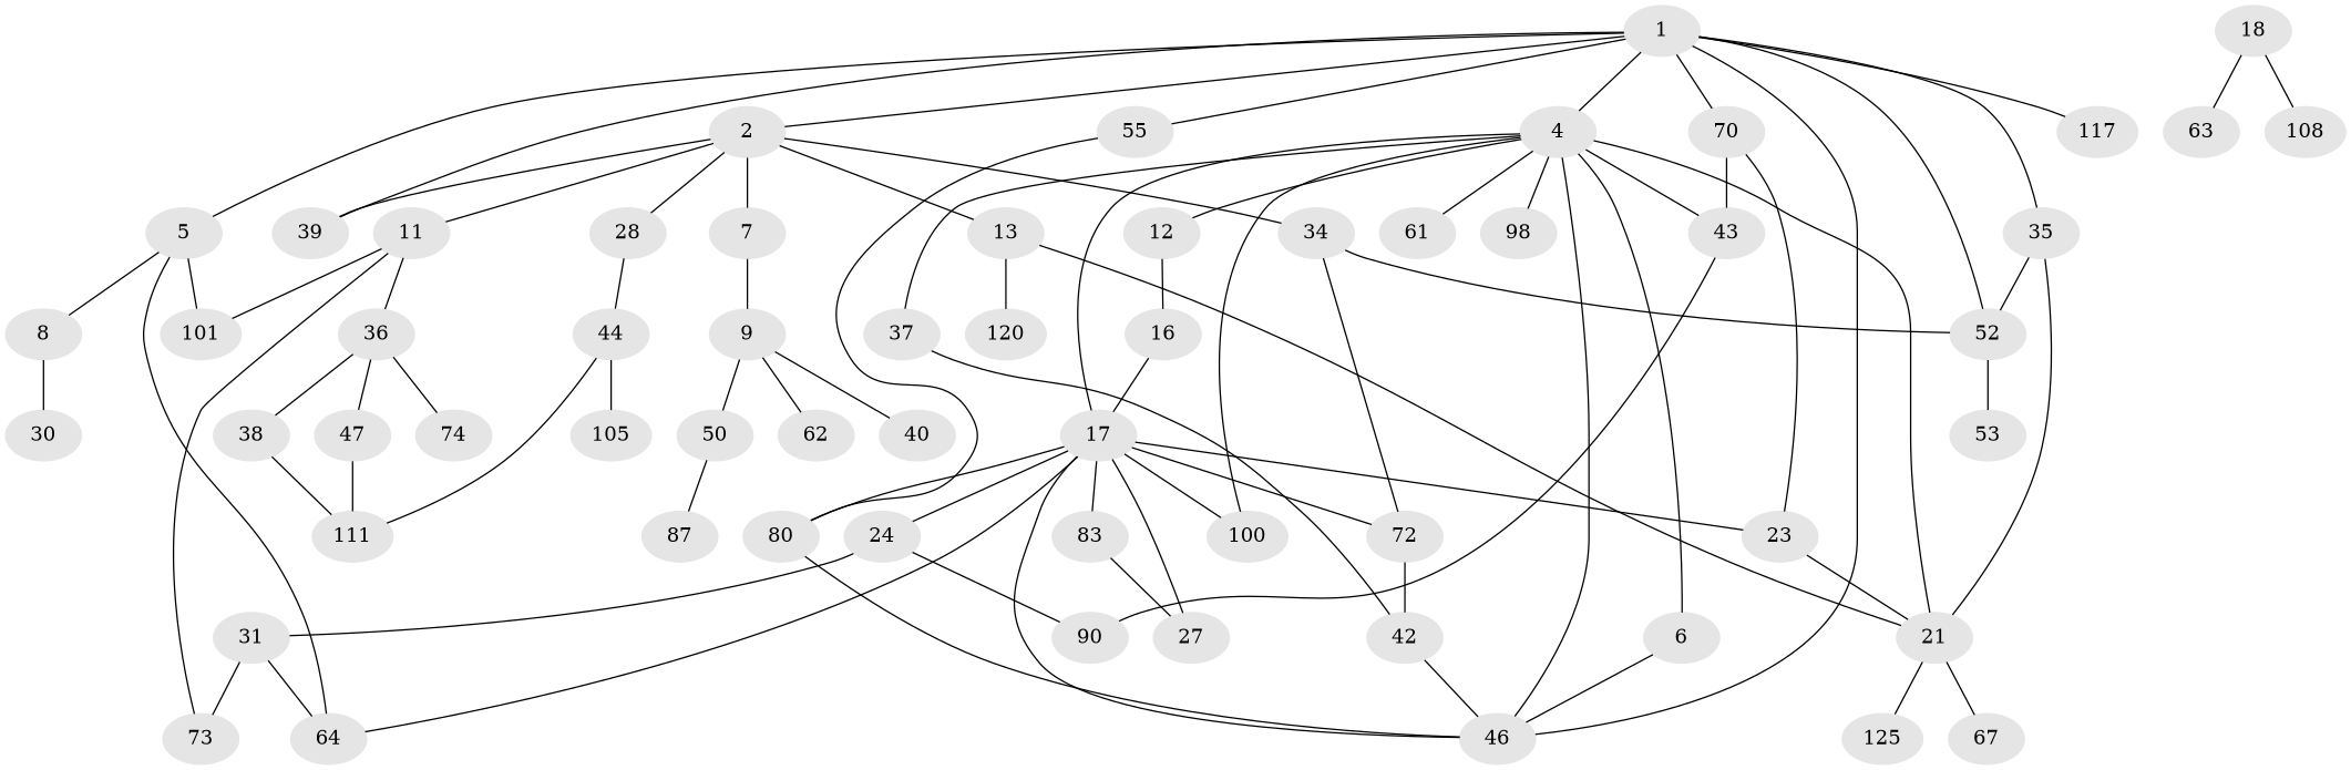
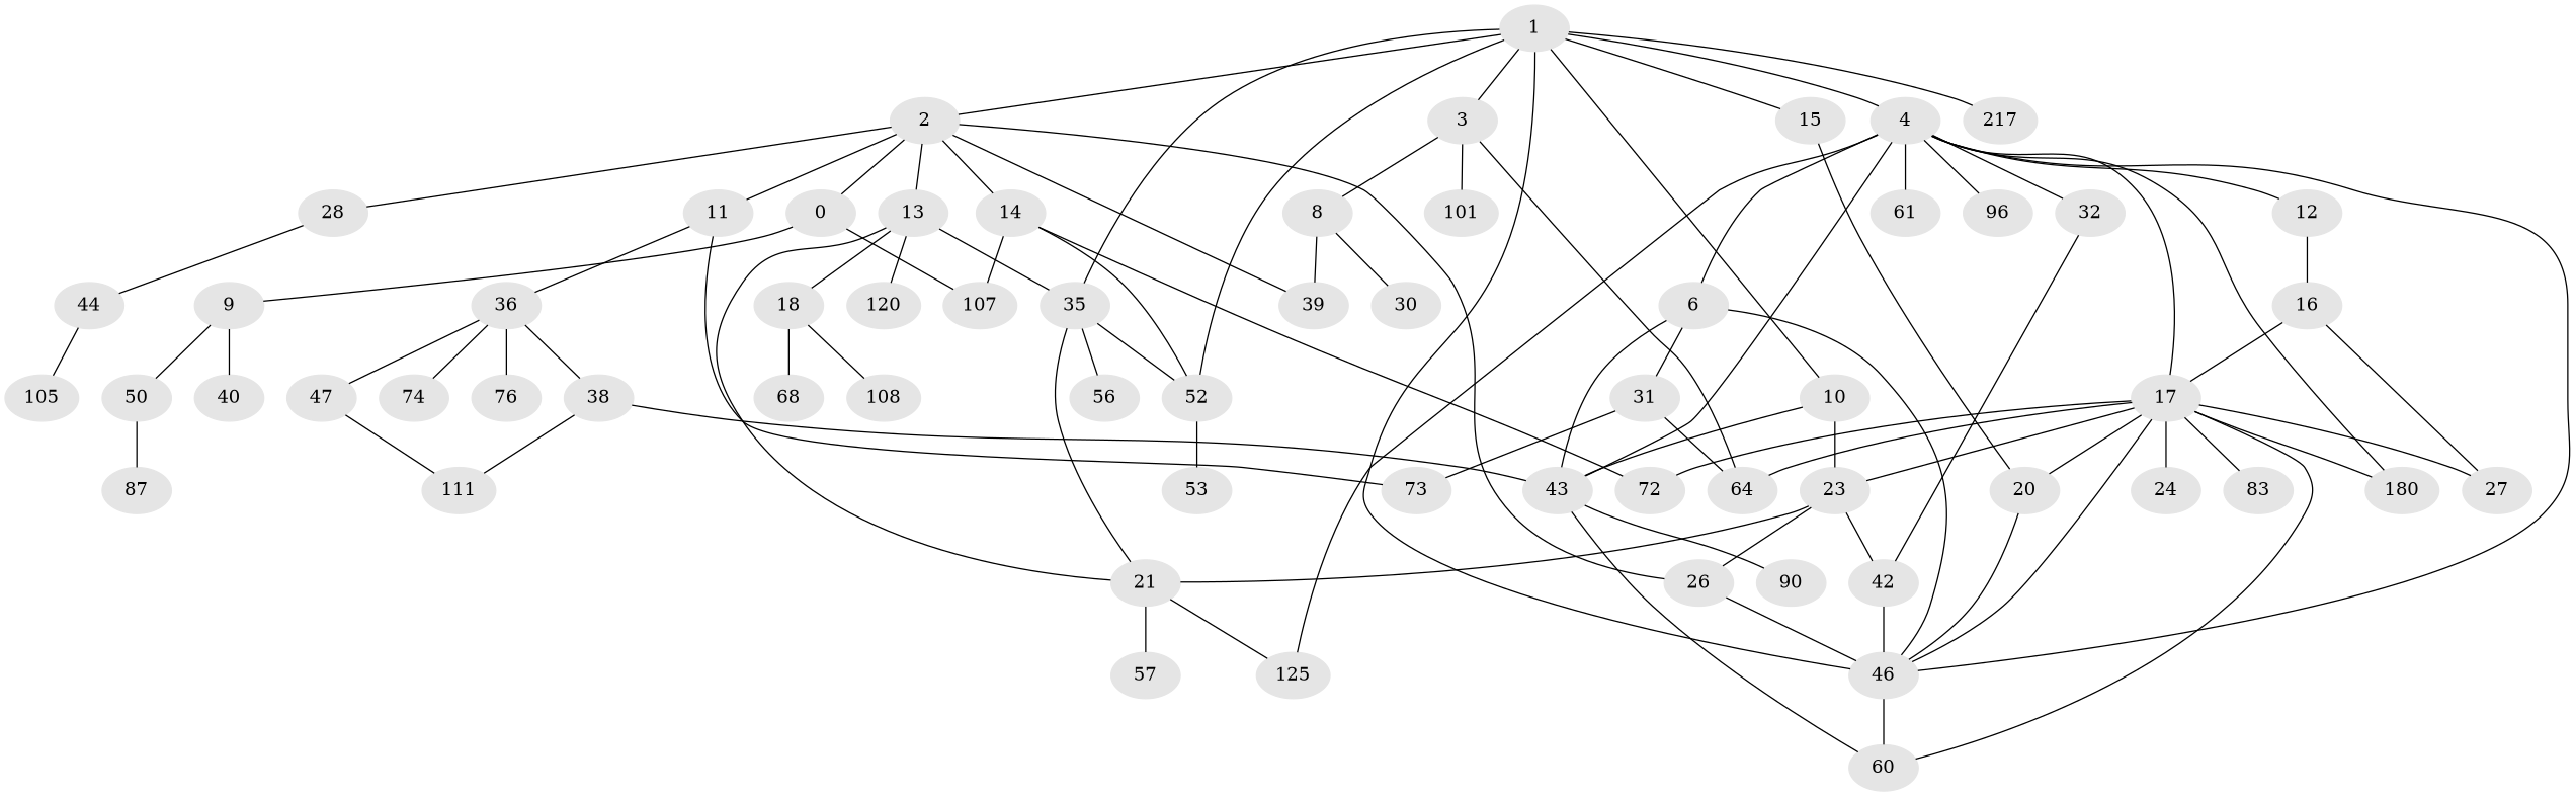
  graph {
    node [color=gray90 style=filled]
    1 [super="+5"]
    2
-   3 [super="+32" label=5]
+   3 [super="+32"]
    4 [super="+71+14"]
-   10 [super="+19" label=70]
-   15 [label=55]
+   10 [super="+19"]
+   15
    35 [super="+69"]
    39
    46 [super="+109+49+48"]
    52 [super="+82+77"]
-   117
-   7
+   117 [label=217]
+   7 [label=0]
    11
    13 [super="+29"]
+   26 [super="+99+105+92+54"]
    28 [super="+86"]
-   34 [super="+114+91"]
+   34 [super="+114+91" label=14]
    8
    64 [super="+75+84"]
    101
    6
    12 [super="+45"]
    17 [super="+88+21+57+33"]
-   37
+   37 [label=32]
    n25 [label=21 super="+70+55"]
    43 [super="+59"]
    61
-   98 [super="+121"]
-   100
+   98 [super="+121" label=96]
+   100 [label=180]
    23 [super="+106"]
-   20 [super="+89" label=80]
+   20 [super="+89"]
+   56
+   60
    53 [super="+124"]
    9
+   107 [super="+110"]
    36
    73 [super="+95"]
    18 [super="+58"]
    120
    44
    72
    30
    16
    27
    24
    83
    42
-   67
+   67 [label=57]
    125
    90
    40
    50
-   62
    87
    111 [super="+116"]
    38 [super="+66"]
    47 [super="+97"]
    74 [super="+81+123"]
-   63 [super="+103"]
+   76 [super="+96"]
+   63 [super="+103" label=68]
    108
    31 [super="+51"]
    n64 [label=105]
    1 -- 2
    1 -- 3
    1 -- 4
    1 -- 10
    1 -- 15
    1 -- 35
-   1 -- 39
+   8 -- 39
    1 -- 46
    1 -- 52
    1 -- 117
    2 -- 39
    2 -- 7
    2 -- 11
    2 -- 13
+   2 -- 26
    2 -- 28
    2 -- 34
    3 -- 8
    3 -- 64
    3 -- 101
    4 -- 46
    4 -- 6
    4 -- 12
    4 -- 17
    4 -- 37
-   4 -- n25
+   4 -- 125
    4 -- 43 [weight=2]
    4 -- 61
    4 -- 98
    4 -- 100
    10 -- 43
    10 -- 23
    15 -- 20
    35 -- 52
    35 -- n25
+   35 -- 56
+   46 -- 60
    52 -- 53
    7 -- 9
-   11 -- 101
+   7 -- 107
    11 -- 36
    11 -- 73
+   13 -- 35
    13 -- n25
+   13 -- 18
    13 -- 120
+   26 -- 46 [weight=3]
    28 -- 44
    34 -- 52
+   34 -- 107
    34 -- 72
    8 -- 30
    6 -- 46
+   6 -- 43
    12 -- 16
    17 -- 46
    17 -- 64
    17 -- 100 [weight=2]
    17 -- 23
    17 -- 20
+   17 -- 60
    17 -- 72
    17 -- 27 [weight=2]
    17 -- 24 [weight=2]
    17 -- 83
    37 -- 42
    n25 -- 67
    n25 -- 125
+   43 -- 60
    43 -- 90
+   23 -- 26
    23 -- n25
-   72 -- 42
+   23 -- 42
    20 -- 46
    9 -- 40
    9 -- 50
-   9 -- 62
    36 -- 38
    36 -- 47
    36 -- 74
+   36 -- 76
    18 -- 63
    18 -- 108
-   44 -- 111
    44 -- n64
    16 -- 17
-   83 -- 27
-   24 -- 90
-   24 -- 31
+   16 -- 27
+   6 -- 31
    42 -- 46
    50 -- 87
+   38 -- 43
    38 -- 111
    47 -- 111
    31 -- 64
    31 -- 73
  }
